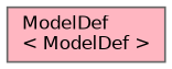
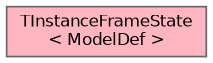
  digraph {
    rankdir=TB
-   n1 [color=grey40 fillcolor=lightpink fontname=Helvetica fontsize=10 height=0.2 label="ModelDef\l\< ModelDef \>" shape=box style=filled width=0.4]
+   n1 [color=grey40 fillcolor=lightpink fontname=Helvetica fontsize=10 height=0.2 label="TInstanceFrameState\l\< ModelDef \>" shape=box style=filled width=0.4]
  }
